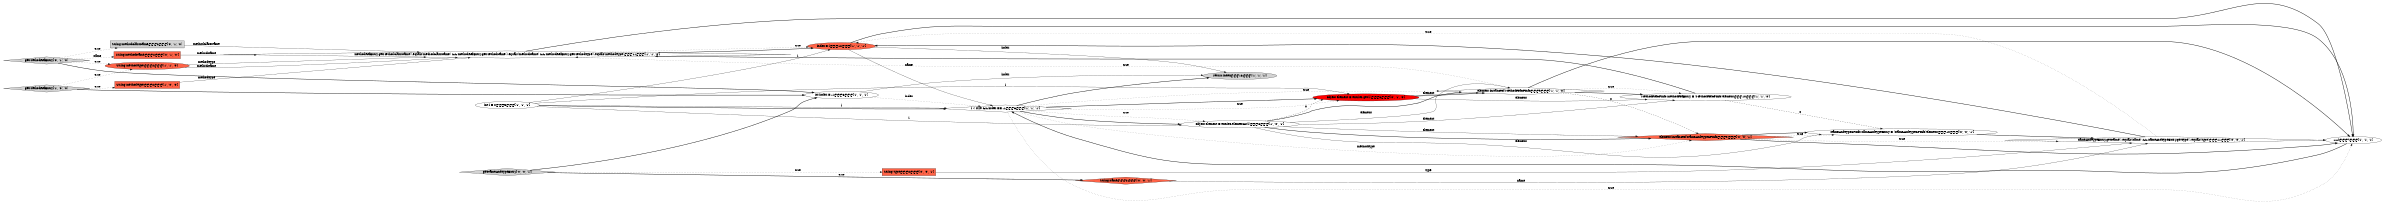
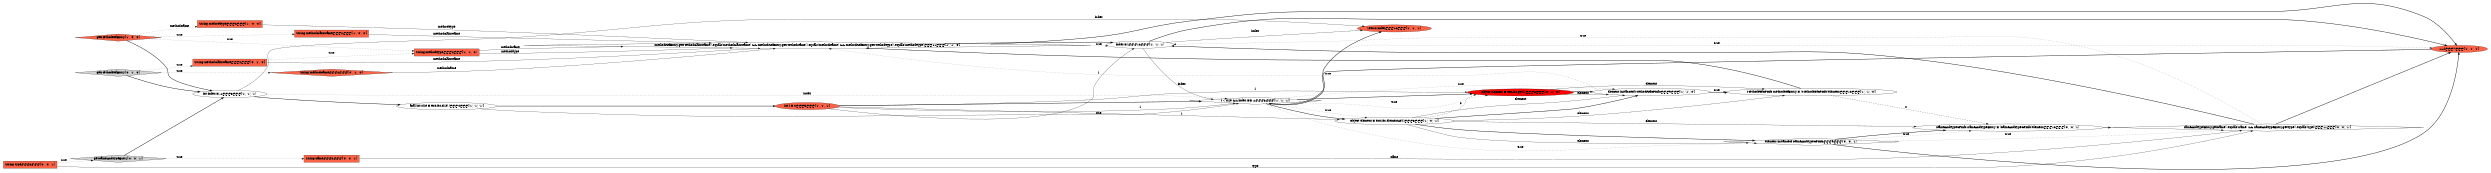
  digraph {
    rankdir=LR
    node [fillcolor=white shape=ellipse style=filled]
    edge [style=bold]
-   n1 [fillcolor=lightgray label="getMethodRefEntry['1', '0', '0']" shape=diamond]
+   n1 [fillcolor=tomato label="getMethodRefEntry['1', '0', '0']" shape=diamond]
    n2 [fillcolor=tomato label="String methodType@@@2@@@['1', '0', '0']" shape=box]
+   n3 [fillcolor=tomato label="String methodClassName@@@2@@@['1', '0', '0']" shape=box]
    n4 [label="int index = -1@@@3@@@['1', '1', '1']"]
-   n5 [fillcolor=tomato label="String methodType@@@2@@@['1', '1', '0']"]
+   n5 [fillcolor=tomato label="String methodType@@@2@@@['1', '1', '0']" shape=box]
    n6 [label="methodRefEntry.getMethodClassName().equals(methodClassName) && methodRefEntry.getMethodName().equals(methodName) && methodRefEntry.getMethodType().equals(methodType)@@@11@@@['1', '1', '0']" shape=diamond]
-   n7 [fillcolor=lightgray label="return index@@@16@@@['1', '1', '1']"]
+   n7 [fillcolor=tomato label="return index@@@16@@@['1', '1', '1']"]
    n8 [label="i < size && index == -1@@@6@@@['1', '1', '1']" shape=diamond]
-   n10 [fillcolor=tomato label="index = i@@@12@@@['1', '1', '1']"]
-   n11 [label="++i@@@7@@@['1', '1', '1']"]
+   n9 [label="final int size = entries.size()@@@4@@@['1', '1', '1']"]
+   n10 [label="index = i@@@12@@@['1', '1', '1']"]
+   n11 [fillcolor=tomato label="++i@@@7@@@['1', '1', '1']"]
    n12 [fillcolor=tomato label="String type@@@2@@@['0', '0', '1']" shape=box]
    n13 [label="nameAndTypeEntry.getName().equals(name) && nameAndTypeEntry.getType().equals(type)@@@11@@@['0', '0', '1']" shape=diamond]
    n14 [fillcolor=red label="Object element = entries.get(i)@@@8@@@['0', '1', '0']"]
    n15 [label="Object element = entries.elementAt(i)@@@8@@@['1', '0', '1']"]
-   n16 [label="element instanceof MethodRefCPInfo@@@9@@@['1', '1', '0']" shape=diamond]
-   n17 [fillcolor=tomato label="element instanceof NameAndTypeCPInfo@@@9@@@['0', '0', '1']" shape=diamond]
+   n16 [label="element instanceof MethodRefCPInfo@@@9@@@['1', '1', '0']"]
+   n17 [label="element instanceof NameAndTypeCPInfo@@@9@@@['0', '0', '1']" shape=diamond]
    n18 [label="MethodRefCPInfo methodRefEntry = (MethodRefCPInfo)element@@@10@@@['1', '1', '0']"]
    n19 [label="NameAndTypeCPInfo nameAndTypeEntry = (NameAndTypeCPInfo)element@@@10@@@['0', '0', '1']"]
-   n20 [label="int i = 0@@@5@@@['1', '1', '1']"]
-   n21 [fillcolor=lightgray label="String methodClassName@@@2@@@['0', '1', '0']" shape=box]
+   n20 [fillcolor=tomato label="int i = 0@@@5@@@['1', '1', '1']"]
+   n21 [fillcolor=tomato label="String methodClassName@@@2@@@['0', '1', '0']" shape=box]
    n22 [fillcolor=lightgray label="getMethodRefEntry['0', '1', '0']" shape=diamond]
-   n23 [fillcolor=tomato label="String methodName@@@2@@@['0', '1', '0']" shape=box]
-   n24 [fillcolor=tomato label="String name@@@2@@@['0', '0', '1']" shape=diamond]
+   n23 [fillcolor=tomato label="String methodName@@@2@@@['0', '1', '0']" shape=diamond]
+   n24 [fillcolor=tomato label="String name@@@2@@@['0', '0', '1']" shape=box]
    n25 [fillcolor=lightgray label="getNameAndTypeEntry['0', '0', '1']" shape=diamond]
-   n1 -> n2 [label=true style=dotted]
+   n1 -> n2 [label=methodName style=dotted]
+   n1 -> n3 [label=true style=dotted]
    n1 -> n4
    n1 -> n5 [label=true style=dotted]
    n2 -> n6 [label=methodType style=solid]
+   n3 -> n6 [label=methodClassName style=solid]
    n4 -> n7 [label=index style=solid]
    n4 -> n8 [label=index style=dotted]
+   n4 -> n9
    n5 -> n6 [label=methodName style=solid]
    n5 -> n6 [label=methodType style=solid]
    n6 -> n10
    n6 -> n10 [label=true style=dotted]
    n6 -> n11
    n8 -> n7
    n8 -> n11 [label=true style=dotted]
    n8 -> n14 [label=true style=dotted]
    n8 -> n14
    n8 -> n15
    n8 -> n15 [label=true style=dotted]
    n8 -> n16 [label=true style=dotted]
-   n8 -> n17 [label=methodType style=dotted]
+   n8 -> n17 [label=true style=dotted]
+   n9 -> n8 [label=size style=solid]
+   n9 -> n20
    n10 -> n7 [label=index style=solid]
-   n10 -> n8 [label=name style=solid]
+   n10 -> n8 [label=index style=solid]
    n10 -> n11
    n11 -> n8
    n12 -> n13 [label=type style=solid]
    n13 -> n10 [label=true style=dotted]
    n13 -> n10
    n13 -> n11
    n14 -> n16 [label=element style=solid]
    n14 -> n16
    n14 -> n18 [label=element style=solid]
    n15 -> n14 [label=0 style=dashed]
    n15 -> n16 [label=element style=solid]
    n15 -> n16
    n15 -> n17 [label=element style=solid]
    n15 -> n17
    n15 -> n18 [label=element style=solid]
    n15 -> n19 [label=element style=solid]
    n16 -> n6 [label=true style=dotted]
-   n16 -> n11
-   n16 -> n17 [label=0 style=dashed]
    n16 -> n18 [label=true style=dotted]
    n16 -> n18
    n17 -> n11
    n17 -> n13 [label=true style=dotted]
    n17 -> n19 [label=true style=dotted]
    n17 -> n19
    n18 -> n6
    n18 -> n19 [label=0 style=dashed]
    n19 -> n13
    n20 -> n8 [label=i style=solid]
    n20 -> n8
    n20 -> n10 [label=i style=solid]
    n20 -> n14 [label=i style=solid]
    n20 -> n15 [label=i style=solid]
    n21 -> n6 [label=methodClassName style=solid]
    n22 -> n4
-   n22 -> n5 [label=true style=dotted]
+   n21 -> n5 [label=true style=dotted]
    n22 -> n21 [label=true style=dotted]
-   n22 -> n23 [label=name style=dotted]
+   n22 -> n23 [label=true style=dotted]
    n23 -> n6 [label=methodName style=solid]
    n24 -> n13 [label=name style=solid]
    n25 -> n4
-   n25 -> n12 [label=true style=dotted]
-   n25 -> n24 [label=true]
+   n12 -> n25 [label=true style=dotted]
+   n25 -> n24 [label=true style=dotted]
  }
